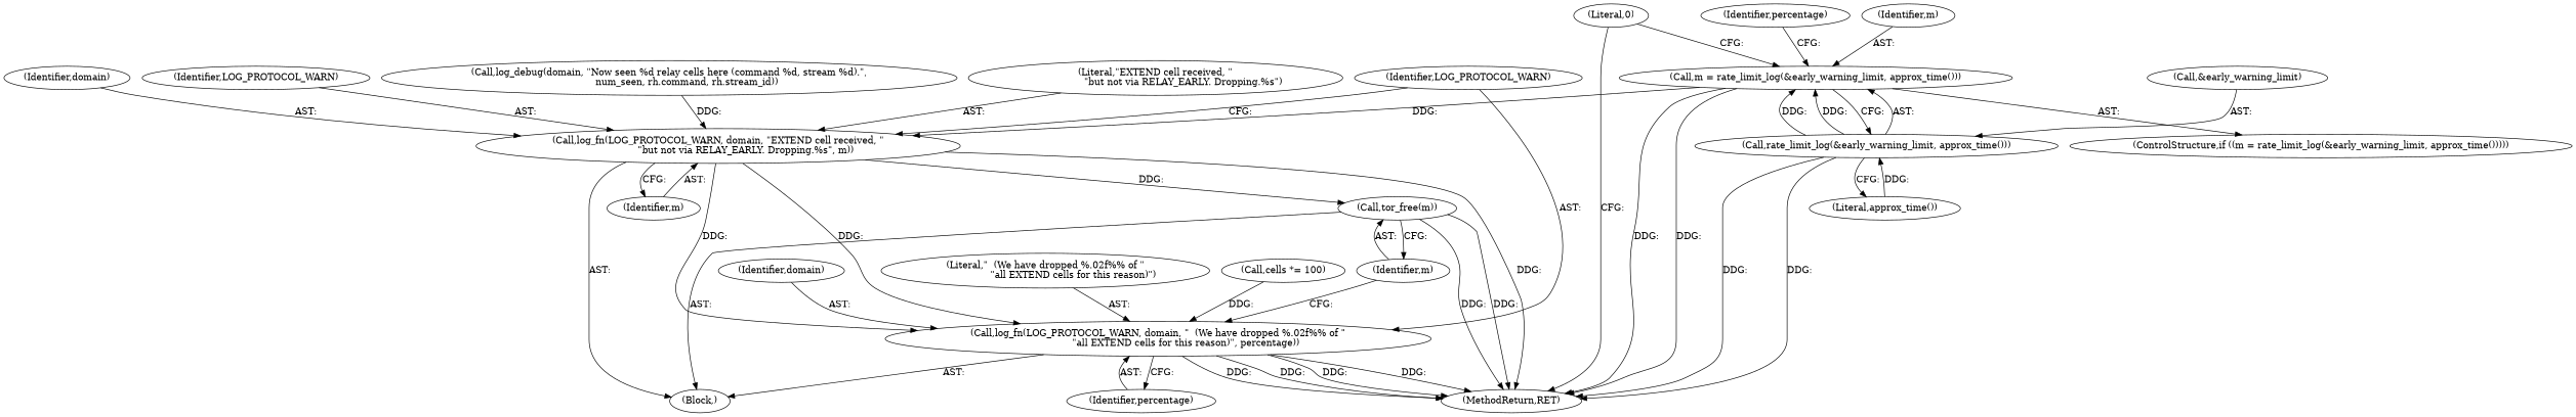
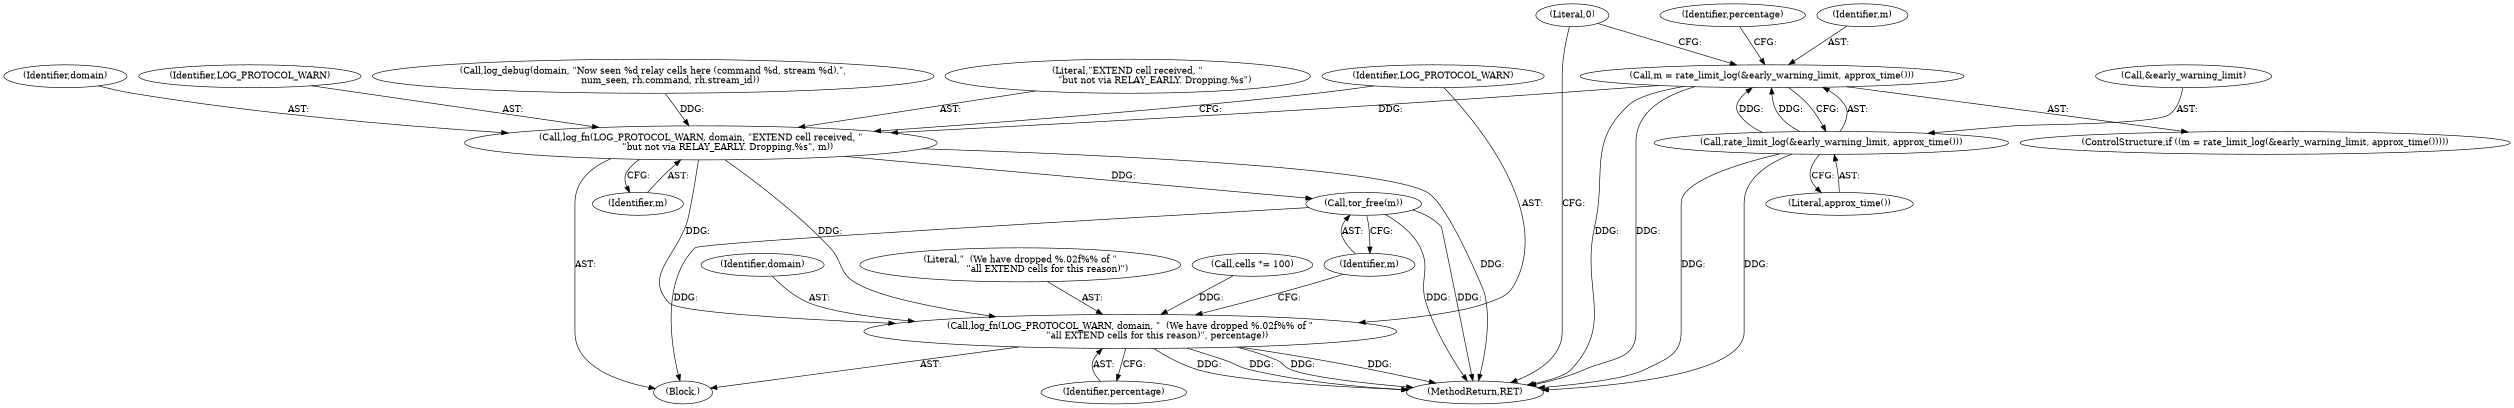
  digraph {
    fontname="DejaVu Serif"
    node [fontname="DejaVu Serif"]
    edge [fontname="DejaVu Serif"]
    n1 [label="(Call,m = rate_limit_log(&early_warning_limit, approx_time()))"]
    n2 [label="(Call,rate_limit_log(&early_warning_limit, approx_time()))"]
    n3 [label="(Call,log_fn(LOG_PROTOCOL_WARN, domain, \"EXTEND cell received, \"\n                   \"but not via RELAY_EARLY. Dropping.%s\", m))"]
    n4 [label="(MethodReturn,RET)"]
    n5 [label="(ControlStructure,if ((m = rate_limit_log(&early_warning_limit, approx_time()))))"]
    n6 [label="(Literal,approx_time())"]
    n7 [label="(Call,log_fn(LOG_PROTOCOL_WARN, domain, \"  (We have dropped %.02f%% of \"\n                   \"all EXTEND cells for this reason)\", percentage))"]
    n8 [label="(Call,tor_free(m))"]
    n9 [label="(Identifier,m)"]
    n10 [label="(Block,)"]
    n11 [label="(Identifier,percentage)"]
    n12 [label="(Identifier,m)"]
    n13 [label="(Literal,0)"]
    n14 [label="(Literal,\"EXTEND cell received, \"\n                   \"but not via RELAY_EARLY. Dropping.%s\")"]
    n15 [label="(Identifier,domain)"]
    n16 [label="(Identifier,percentage)"]
    n17 [label="(Identifier,m)"]
    n18 [label="(Call,&early_warning_limit)"]
    n19 [label="(Literal,\"  (We have dropped %.02f%% of \"\n                   \"all EXTEND cells for this reason)\")"]
    n20 [label="(Identifier,LOG_PROTOCOL_WARN)"]
    n21 [label="(Identifier,LOG_PROTOCOL_WARN)"]
    n22 [label="(Call,cells *= 100)"]
    n23 [label="(Call,log_debug(domain, \"Now seen %d relay cells here (command %d, stream %d).\",\n            num_seen, rh.command, rh.stream_id))"]
    n24 [label="(Identifier,domain)"]
    n1 -> n2 [label="CFG: "]
    n1 -> n3 [label="DDG: "]
    n1 -> n4 [label="DDG: "]
    n1 -> n4 [label="DDG: "]
    n1 -> n5 [label="AST: "]
    n2 -> n1 [label="AST: "]
    n2 -> n1 [label="DDG: "]
    n2 -> n1 [label="DDG: "]
    n2 -> n4 [label="DDG: "]
    n2 -> n4 [label="DDG: "]
    n2 -> n6 [label="CFG: "]
    n3 -> n4 [label="DDG: "]
    n3 -> n7 [label="DDG: "]
    n3 -> n7 [label="DDG: "]
    n3 -> n8 [label="DDG: "]
    n3 -> n9 [label="CFG: "]
    n3 -> n10 [label="AST: "]
-   n6 -> n2 [label="DDG: "]
+   n6 -> n2 [label="AST: "]
    n7 -> n4 [label="DDG: "]
    n7 -> n4 [label="DDG: "]
    n7 -> n4 [label="DDG: "]
    n7 -> n4 [label="DDG: "]
    n7 -> n10 [label="AST: "]
    n7 -> n11 [label="CFG: "]
    n8 -> n4 [label="DDG: "]
    n8 -> n4 [label="DDG: "]
-   n8 -> n10 [label="AST: "]
+   n8 -> n10 [label="DDG: "]
    n8 -> n12 [label="CFG: "]
    n9 -> n3 [label="AST: "]
    n11 -> n7 [label="AST: "]
    n12 -> n7 [label="CFG: "]
    n12 -> n8 [label="AST: "]
    n13 -> n1 [label="CFG: "]
    n13 -> n4 [label="CFG: "]
    n14 -> n3 [label="AST: "]
    n15 -> n3 [label="AST: "]
    n16 -> n1 [label="CFG: "]
    n17 -> n1 [label="AST: "]
    n18 -> n2 [label="AST: "]
    n19 -> n7 [label="AST: "]
    n20 -> n3 [label="AST: "]
    n21 -> n3 [label="CFG: "]
    n21 -> n7 [label="AST: "]
    n22 -> n7 [label="DDG: "]
    n23 -> n3 [label="DDG: "]
    n24 -> n7 [label="AST: "]
  }
